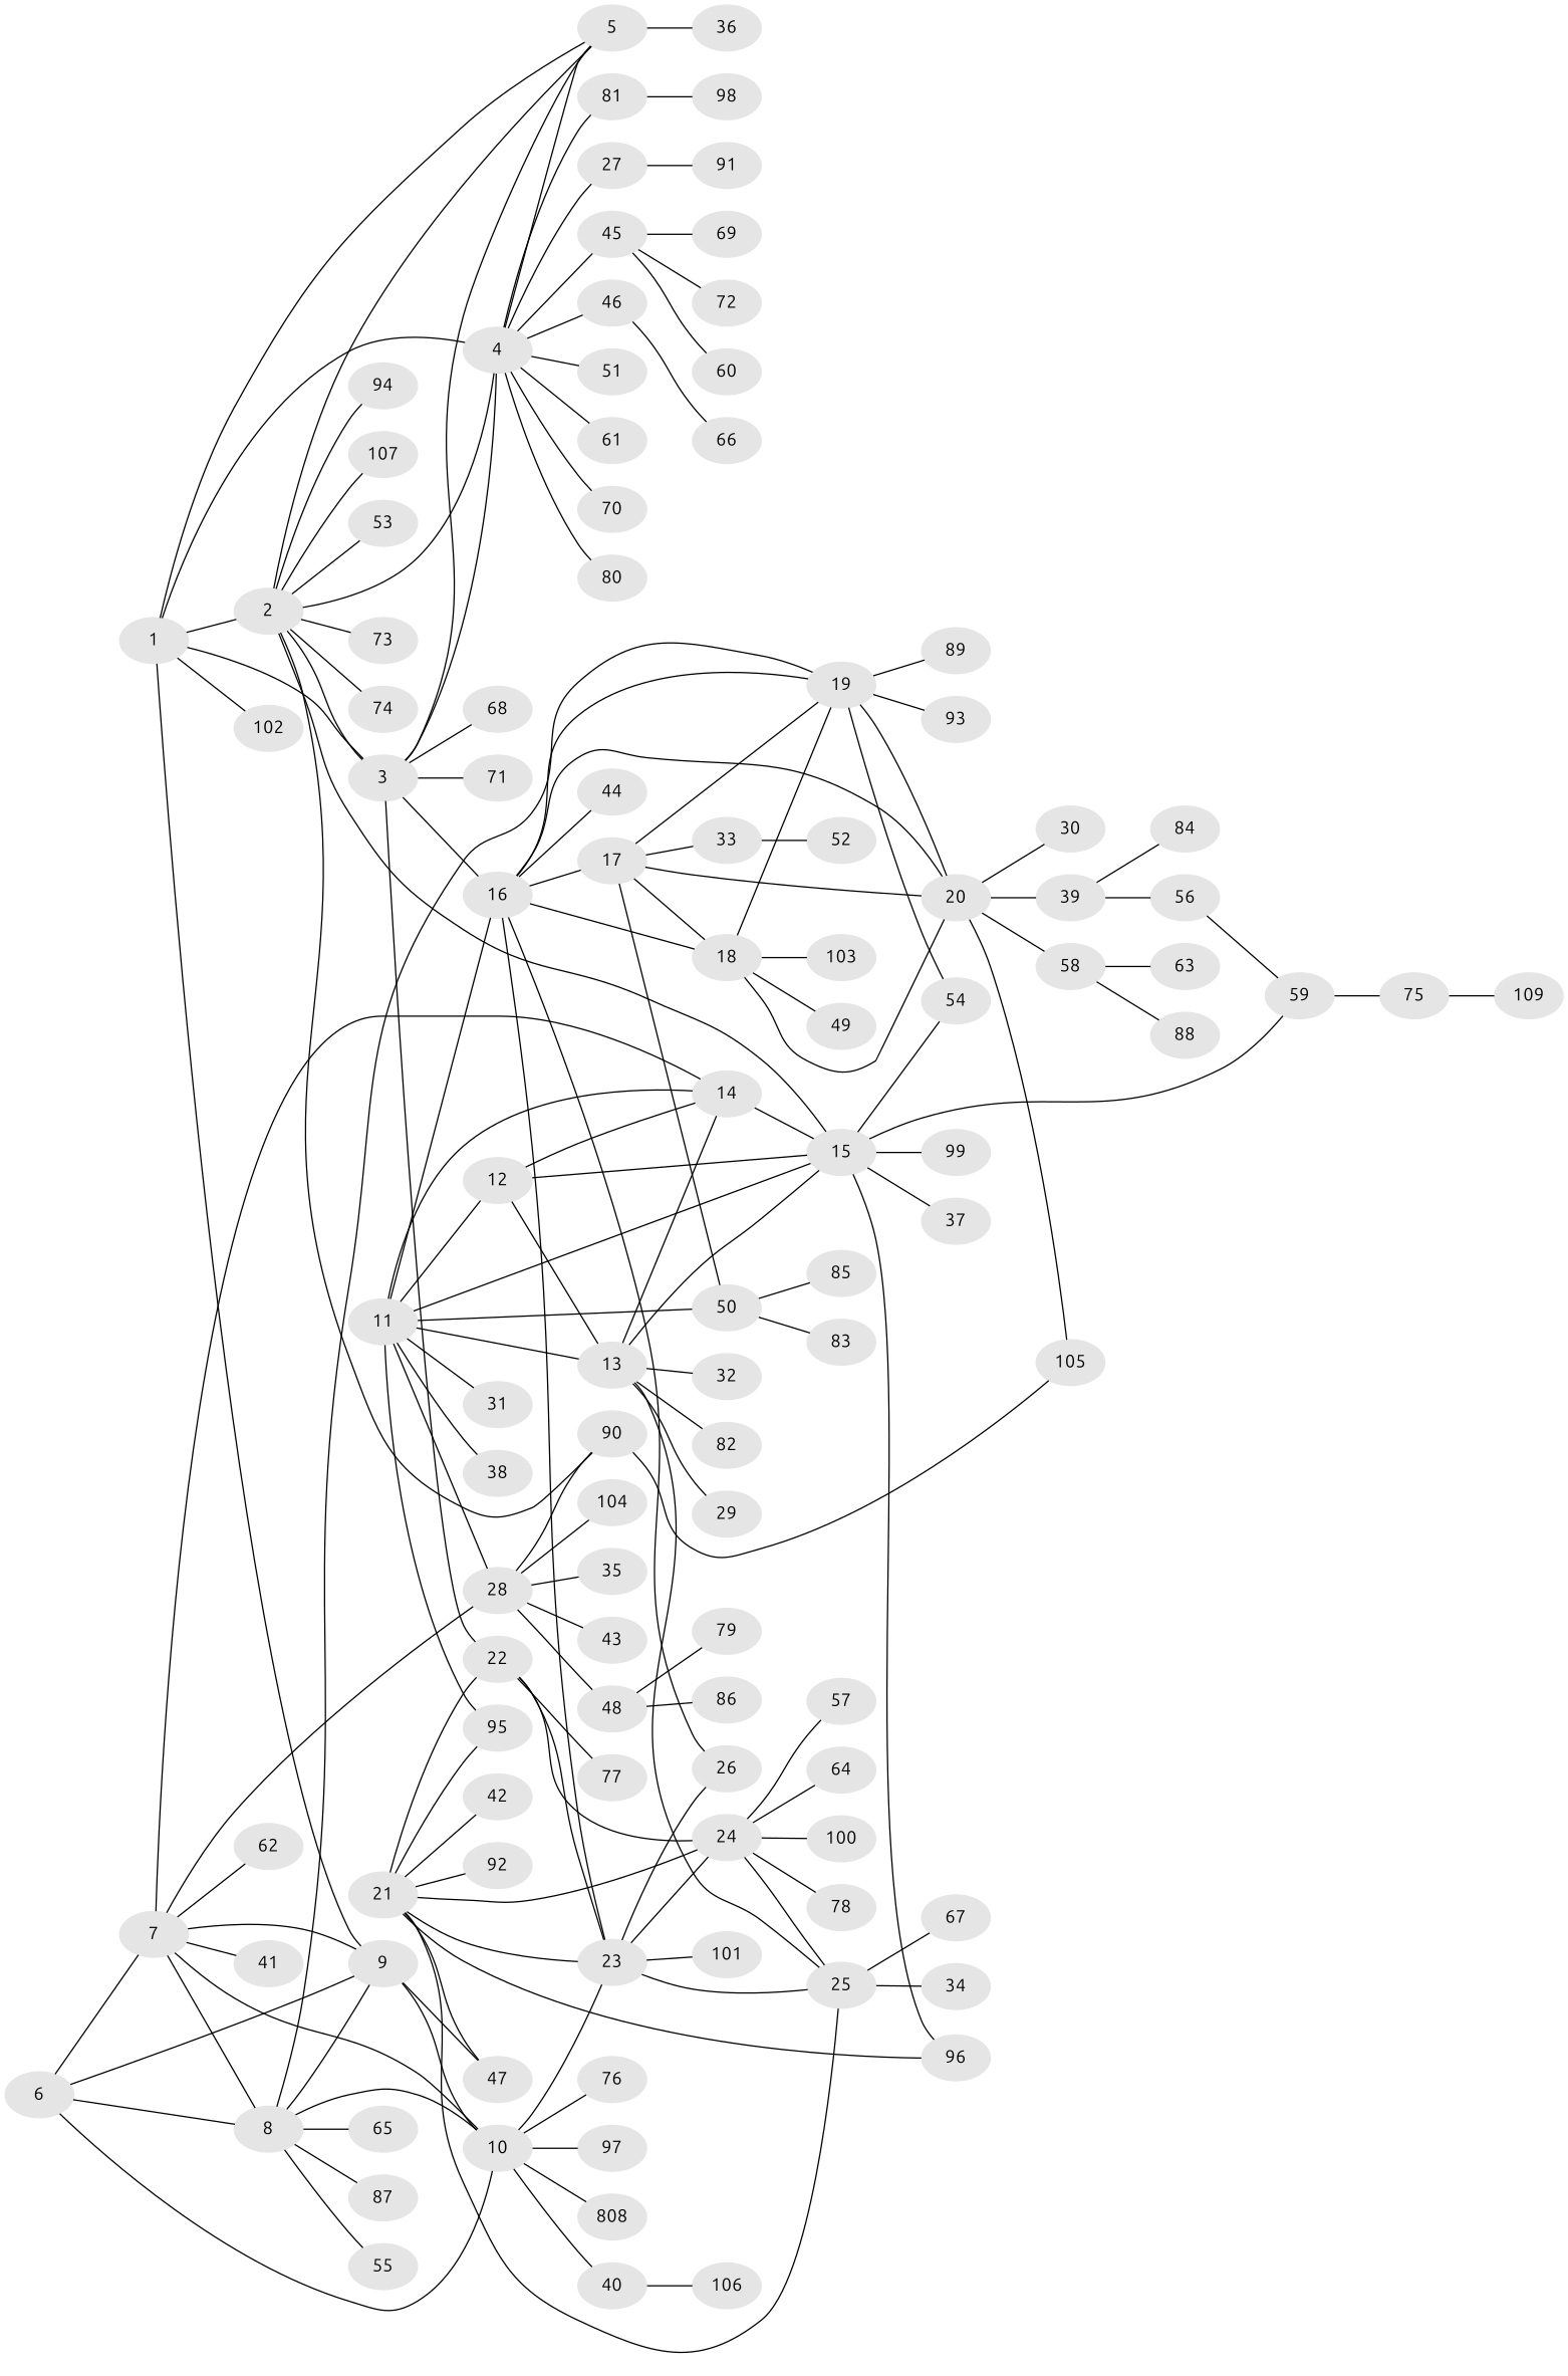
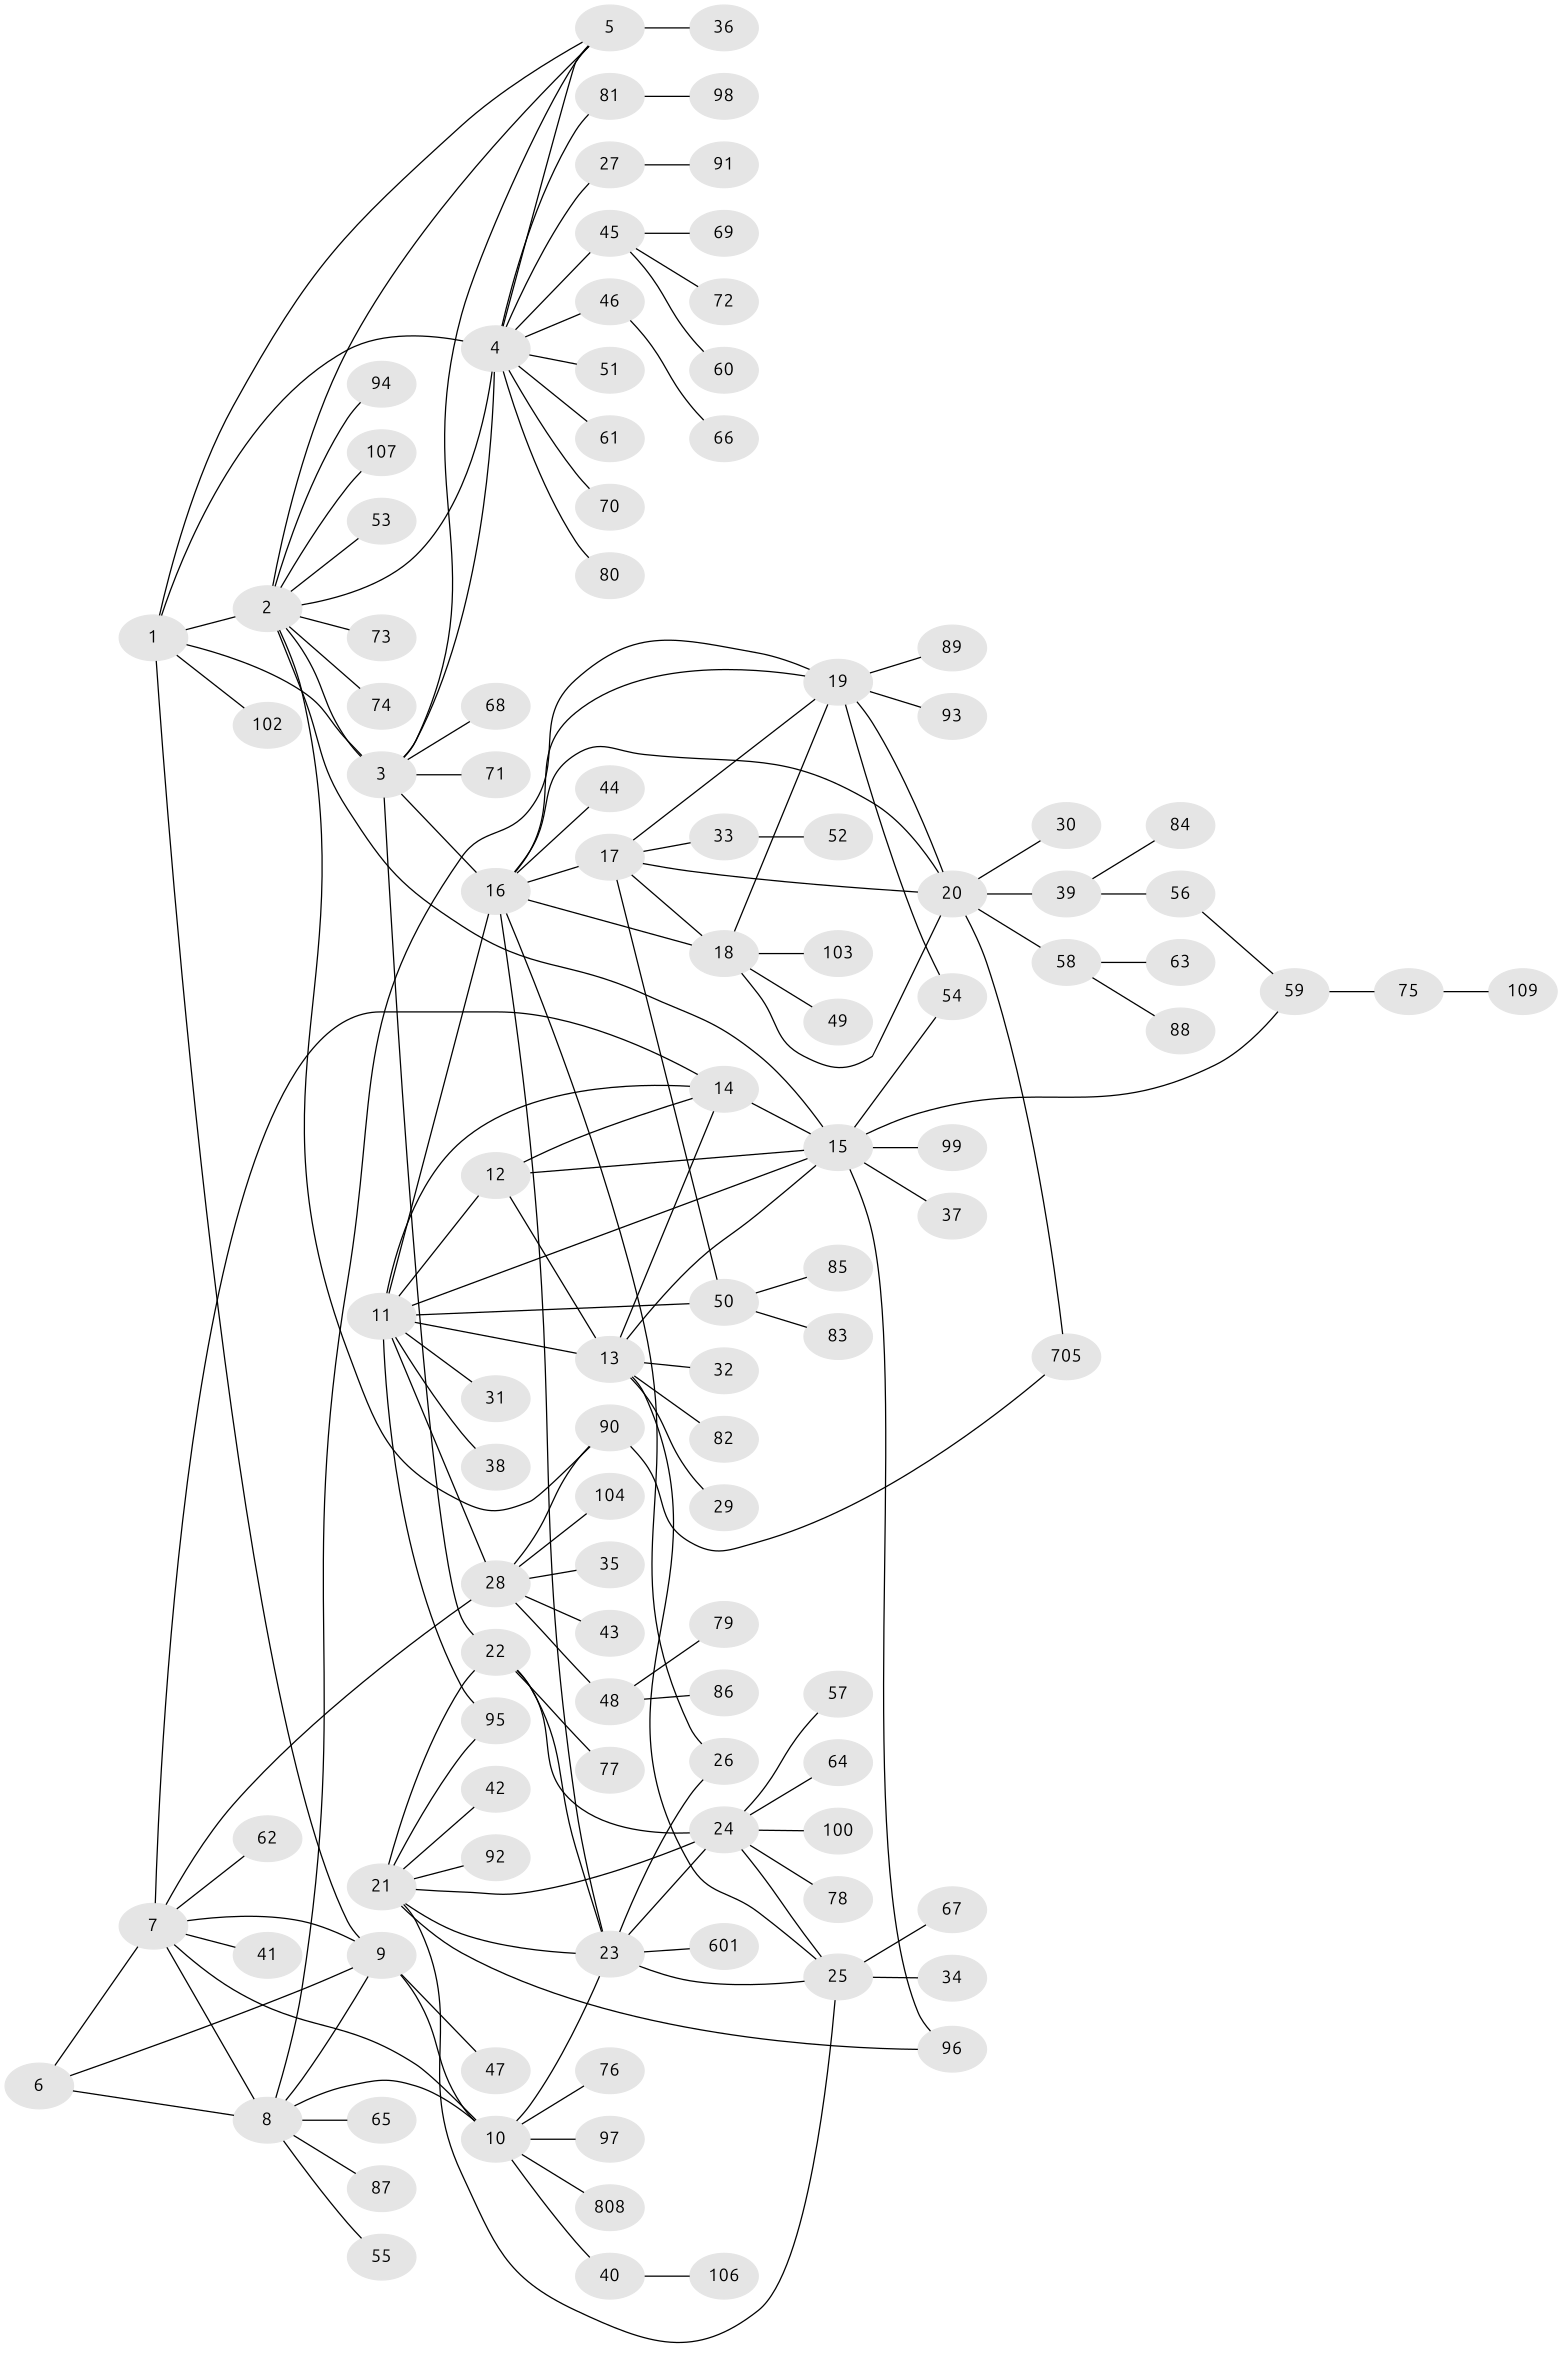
  graph {
    fontname=Ubuntu
    rankdir=LR
    node [color=gray90 fontname=Ubuntu style=filled]
    edge [fontname=Ubuntu]
    1
    2
    3
    4
    5
    9
    102
    15
    53
    73
    74
    90
    94
    107
    16
    22
    68
    71
    27
    45
    46
    51
    61
    70
    80
    81
    36
    10
    47
    37
    54
    59
    96
    99
-   105
+   105 [label=705]
    19
    23
    17
    18
    20
    26
    44
    24
    77
    91
    60
    69
    72
    66
    98
    6
    7
    8
    14
    28
    41
    62
    55
    65
    87
    40
    76
    97
    n64 [label=808]
    35
    43
    48
    104
    89
    93
    25
-   101
+   101 [label=601]
    106
    11
    12
    13
    31
    38
    50
    95
    29
    32
    82
    83
    85
    34
    67
    75
    33
    49
    103
    30
    39
    58
    52
    56
    84
    63
    88
    21
    42
    92
    57
    64
    78
    100
    79
    86
    109
    1 -- 2
    1 -- 3
    1 -- 4
    1 -- 5
    1 -- 9
    1 -- 102
    2 -- 3
    2 -- 4
    2 -- 5
    2 -- 15
    2 -- 53
    2 -- 73
    2 -- 74
    2 -- 90
    2 -- 94
    2 -- 107
    3 -- 4
    3 -- 5
    3 -- 16
    3 -- 22
    3 -- 68
    3 -- 71
    4 -- 5
    4 -- 27
    4 -- 45
    4 -- 46
    4 -- 51
    4 -- 61
    4 -- 70
    4 -- 80
    4 -- 81
    5 -- 36
    9 -- 10
    9 -- 47
    15 -- 37
    15 -- 54
    15 -- 59
    15 -- 96
    15 -- 99
    90 -- 105
    16 -- 19
    16 -- 23
    16 -- 17
    16 -- 18
    16 -- 20
    16 -- 26
    16 -- 44
    22 -- 23
    22 -- 24
    22 -- 77
    27 -- 91
    45 -- 60
    45 -- 69
    45 -- 72
    46 -- 66
    81 -- 98
    10 -- 23
    10 -- 40
    10 -- 76
    10 -- 97
    10 -- n64
    59 -- 75
    19 -- 54
    19 -- 20
    19 -- 89
    19 -- 93
    23 -- 26
    23 -- 24
    23 -- 25
    23 -- 101
    17 -- 19
    17 -- 18
    17 -- 20
    17 -- 50
    17 -- 33
    18 -- 19
    18 -- 20
    18 -- 49
    18 -- 103
    20 -- 105
    20 -- 30
    20 -- 39
    20 -- 58
    24 -- 25
    24 -- 57
    24 -- 64
    24 -- 78
    24 -- 100
    6 -- 9
-   6 -- 10
    6 -- 7
    6 -- 8
    7 -- 9
    7 -- 10
    7 -- 8
    7 -- 14
    7 -- 28
    7 -- 41
    7 -- 62
    8 -- 9
    8 -- 10
    8 -- 19
    8 -- 55
    8 -- 65
    8 -- 87
    14 -- 15
    28 -- 90
    28 -- 35
    28 -- 43
    28 -- 48
    28 -- 104
    40 -- 106
    48 -- 79
    48 -- 86
    25 -- 34
    25 -- 67
    11 -- 15
    11 -- 16
    11 -- 14
    11 -- 28
    11 -- 12
    11 -- 13
    11 -- 31
    11 -- 38
    11 -- 50
    11 -- 95
    12 -- 15
    12 -- 14
    12 -- 13
    13 -- 15
    13 -- 14
    13 -- 25
    13 -- 29
    13 -- 32
    13 -- 82
    50 -- 83
    50 -- 85
    75 -- 109
    33 -- 52
    39 -- 56
    39 -- 84
    58 -- 63
    58 -- 88
    56 -- 59
    21 -- 22
-   21 -- 47
    21 -- 96
    21 -- 23
    21 -- 24
    21 -- 25
    21 -- 95
    21 -- 42
    21 -- 92
  }
